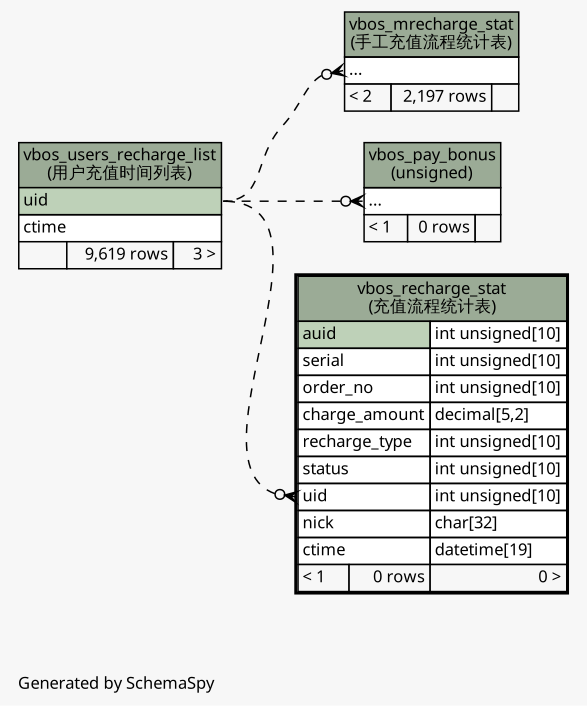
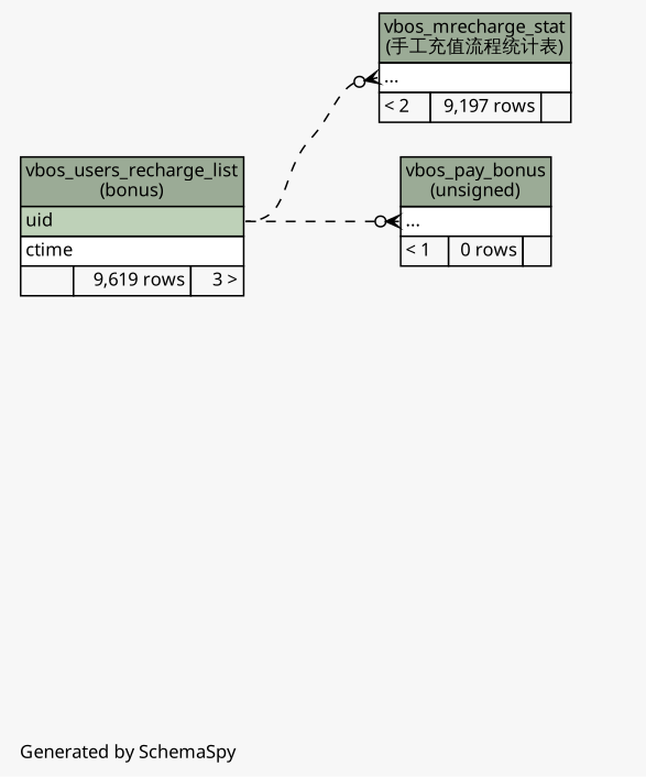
  digraph {
    bgcolor="#f7f7f7"
    fontname="Microsoft YaHei"
    fontsize=11
    label="\nGenerated by SchemaSpy"
    labeljust=l
    nodesep=0.18
    rankdir=RL
    ranksep=0.46
    node [fontname="Microsoft YaHei" fontsize=11 shape=plaintext]
    edge [arrowhead=none arrowsize=0.8 arrowtail=crowodot dir=back headport="uid:e" style=dashed tailport="elipses:w"]
-   n1 [label=<     <TABLE BORDER="0" CELLBORDER="1" CELLSPACING="0" BGCOLOR="#ffffff">       <TR><TD COLSPAN="3" BGCOLOR="#9bab96" ALIGN="CENTER">vbos_mrecharge_stat<br/>(手工充值流程统计表)</TD></TR>       <TR><TD PORT="elipses" COLSPAN="3" ALIGN="LEFT">...</TD></TR>       <TR><TD ALIGN="LEFT" BGCOLOR="#f7f7f7">&lt; 2</TD><TD ALIGN="RIGHT" BGCOLOR="#f7f7f7">2,197 rows</TD><TD ALIGN="RIGHT" BGCOLOR="#f7f7f7">  </TD></TR>     </TABLE>>]
-   n2 [label=<     <TABLE BORDER="0" CELLBORDER="1" CELLSPACING="0" BGCOLOR="#ffffff">       <TR><TD COLSPAN="3" BGCOLOR="#9bab96" ALIGN="CENTER">vbos_users_recharge_list<br/>(用户充值时间列表)</TD></TR>       <TR><TD PORT="uid" COLSPAN="3" BGCOLOR="#bed1b8" ALIGN="LEFT">uid</TD></TR>       <TR><TD PORT="ctime" COLSPAN="3" ALIGN="LEFT">ctime</TD></TR>       <TR><TD ALIGN="LEFT" BGCOLOR="#f7f7f7">  </TD><TD ALIGN="RIGHT" BGCOLOR="#f7f7f7">9,619 rows</TD><TD ALIGN="RIGHT" BGCOLOR="#f7f7f7">3 &gt;</TD></TR>     </TABLE>>]
+   n1 [label=<     <TABLE BORDER="0" CELLBORDER="1" CELLSPACING="0" BGCOLOR="#ffffff">       <TR><TD COLSPAN="3" BGCOLOR="#9bab96" ALIGN="CENTER">vbos_mrecharge_stat<br/>(手工充值流程统计表)</TD></TR>       <TR><TD PORT="elipses" COLSPAN="3" ALIGN="LEFT">...</TD></TR>       <TR><TD ALIGN="LEFT" BGCOLOR="#f7f7f7">&lt; 2</TD><TD ALIGN="RIGHT" BGCOLOR="#f7f7f7">9,197 rows</TD><TD ALIGN="RIGHT" BGCOLOR="#f7f7f7">  </TD></TR>     </TABLE>>]
+   n2 [label=<     <TABLE BORDER="0" CELLBORDER="1" CELLSPACING="0" BGCOLOR="#ffffff">       <TR><TD COLSPAN="3" BGCOLOR="#9bab96" ALIGN="CENTER">vbos_users_recharge_list<br/>(bonus)</TD></TR>       <TR><TD PORT="uid" COLSPAN="3" BGCOLOR="#bed1b8" ALIGN="LEFT">uid</TD></TR>       <TR><TD PORT="ctime" COLSPAN="3" ALIGN="LEFT">ctime</TD></TR>       <TR><TD ALIGN="LEFT" BGCOLOR="#f7f7f7">  </TD><TD ALIGN="RIGHT" BGCOLOR="#f7f7f7">9,619 rows</TD><TD ALIGN="RIGHT" BGCOLOR="#f7f7f7">3 &gt;</TD></TR>     </TABLE>>]
    n3 [label=<     <TABLE BORDER="0" CELLBORDER="1" CELLSPACING="0" BGCOLOR="#ffffff">       <TR><TD COLSPAN="3" BGCOLOR="#9bab96" ALIGN="CENTER">vbos_pay_bonus<br/>(unsigned)</TD></TR>       <TR><TD PORT="elipses" COLSPAN="3" ALIGN="LEFT">...</TD></TR>       <TR><TD ALIGN="LEFT" BGCOLOR="#f7f7f7">&lt; 1</TD><TD ALIGN="RIGHT" BGCOLOR="#f7f7f7">0 rows</TD><TD ALIGN="RIGHT" BGCOLOR="#f7f7f7">  </TD></TR>     </TABLE>>]
-   n4 [label=<     <TABLE BORDER="2" CELLBORDER="1" CELLSPACING="0" BGCOLOR="#ffffff">       <TR><TD COLSPAN="3" BGCOLOR="#9bab96" ALIGN="CENTER">vbos_recharge_stat<br/>(充值流程统计表)</TD></TR>       <TR><TD PORT="auid" COLSPAN="2" BGCOLOR="#bed1b8" ALIGN="LEFT">auid</TD><TD PORT="auid.type" ALIGN="LEFT">int unsigned[10]</TD></TR>       <TR><TD PORT="serial" COLSPAN="2" ALIGN="LEFT">serial</TD><TD PORT="serial.type" ALIGN="LEFT">int unsigned[10]</TD></TR>       <TR><TD PORT="order_no" COLSPAN="2" ALIGN="LEFT">order_no</TD><TD PORT="order_no.type" ALIGN="LEFT">int unsigned[10]</TD></TR>       <TR><TD PORT="charge_amount" COLSPAN="2" ALIGN="LEFT">charge_amount</TD><TD PORT="charge_amount.type" ALIGN="LEFT">decimal[5,2]</TD></TR>       <TR><TD PORT="recharge_type" COLSPAN="2" ALIGN="LEFT">recharge_type</TD><TD PORT="recharge_type.type" ALIGN="LEFT">int unsigned[10]</TD></TR>       <TR><TD PORT="status" COLSPAN="2" ALIGN="LEFT">status</TD><TD PORT="status.type" ALIGN="LEFT">int unsigned[10]</TD></TR>       <TR><TD PORT="uid" COLSPAN="2" ALIGN="LEFT">uid</TD><TD PORT="uid.type" ALIGN="LEFT">int unsigned[10]</TD></TR>       <TR><TD PORT="nick" COLSPAN="2" ALIGN="LEFT">nick</TD><TD PORT="nick.type" ALIGN="LEFT">char[32]</TD></TR>       <TR><TD PORT="ctime" COLSPAN="2" ALIGN="LEFT">ctime</TD><TD PORT="ctime.type" ALIGN="LEFT">datetime[19]</TD></TR>       <TR><TD ALIGN="LEFT" BGCOLOR="#f7f7f7">&lt; 1</TD><TD ALIGN="RIGHT" BGCOLOR="#f7f7f7">0 rows</TD><TD ALIGN="RIGHT" BGCOLOR="#f7f7f7">0 &gt;</TD></TR>     </TABLE>>]
    n1 -> n2
    n3 -> n2
-   n4 -> n2 [tailport="uid:w"]
  }
